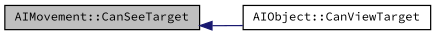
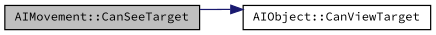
  digraph {
    rankdir=LR
    fontname="Source Code Pro"
    node [color=black fontname="Source Code Pro" fontsize=10 shape=record style=filled]
    n1 [fillcolor=grey75 fontcolor=black height=0.2 label="AIMovement::CanSeeTarget" width=0.4]
    n2 [fillcolor=white height=0.2 label="AIObject::CanViewTarget" width=0.4]
-   n1 -> n2 [color=midnightblue dir=back fontname="Source Code Pro" fontsize=10 labelfontname=Helvetica labelfontsize=10 style=solid]
+   n2 -> n1 [color=midnightblue dir=back fontname="Source Code Pro" fontsize=10 labelfontname=Helvetica labelfontsize=10 style=solid]
  }
